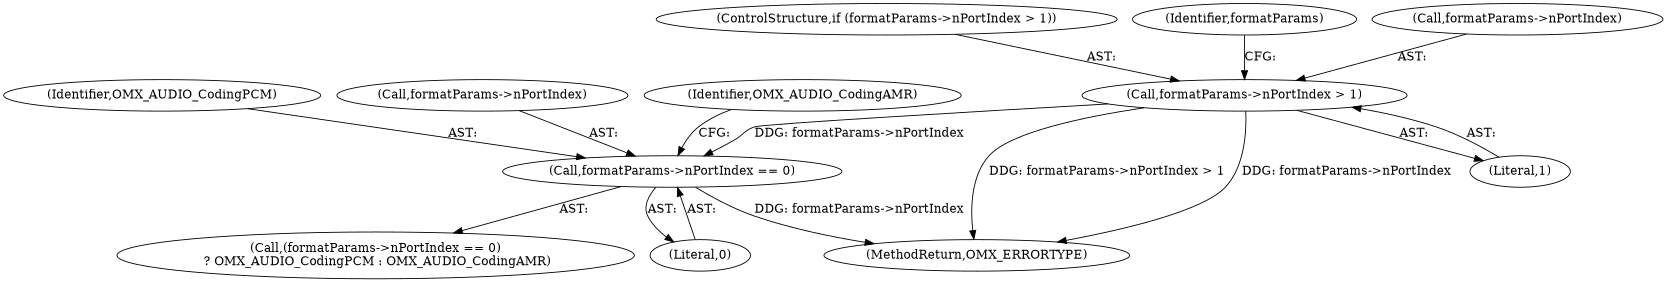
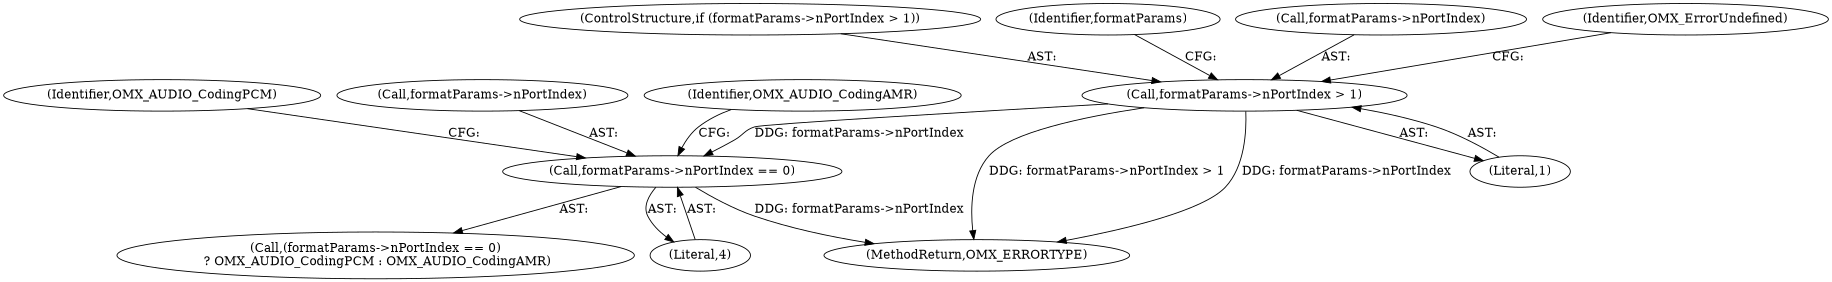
  digraph {
    n1 [label="(Call,formatParams->nPortIndex > 1)"]
    n2 [label="(Call,formatParams->nPortIndex == 0)"]
    n3 [label="(MethodReturn,OMX_ERRORTYPE)"]
    n4 [label="(Literal,1)"]
    n5 [label="(Call,(formatParams->nPortIndex == 0)\n ? OMX_AUDIO_CodingPCM : OMX_AUDIO_CodingAMR)"]
-   n6 [label="(Literal,0)"]
+   n6 [label="(Literal,4)"]
    n7 [label="(ControlStructure,if (formatParams->nPortIndex > 1))"]
    n8 [label="(Identifier,OMX_AUDIO_CodingPCM)"]
    n9 [label="(Identifier,formatParams)"]
    n10 [label="(Call,formatParams->nPortIndex)"]
    n11 [label="(Call,formatParams->nPortIndex)"]
+   n12 [label="(Identifier,OMX_ErrorUndefined)"]
    n13 [label="(Identifier,OMX_AUDIO_CodingAMR)"]
    n1 -> n2 [label="DDG: formatParams->nPortIndex"]
    n1 -> n3 [label="DDG: formatParams->nPortIndex > 1"]
    n1 -> n3 [label="DDG: formatParams->nPortIndex"]
    n1 -> n4 [label="AST: "]
    n2 -> n3 [label="DDG: formatParams->nPortIndex"]
    n2 -> n5 [label="AST: "]
    n2 -> n6 [label="AST: "]
    n4 -> n1 [label="AST: "]
    n6 -> n2 [label="AST: "]
    n7 -> n1 [label="AST: "]
-   n8 -> n2 [label="AST: "]
+   n8 -> n2 [label="CFG: "]
    n9 -> n1 [label="CFG: "]
    n10 -> n1 [label="AST: "]
    n11 -> n2 [label="AST: "]
+   n12 -> n1 [label="CFG: "]
    n13 -> n2 [label="CFG: "]
  }
